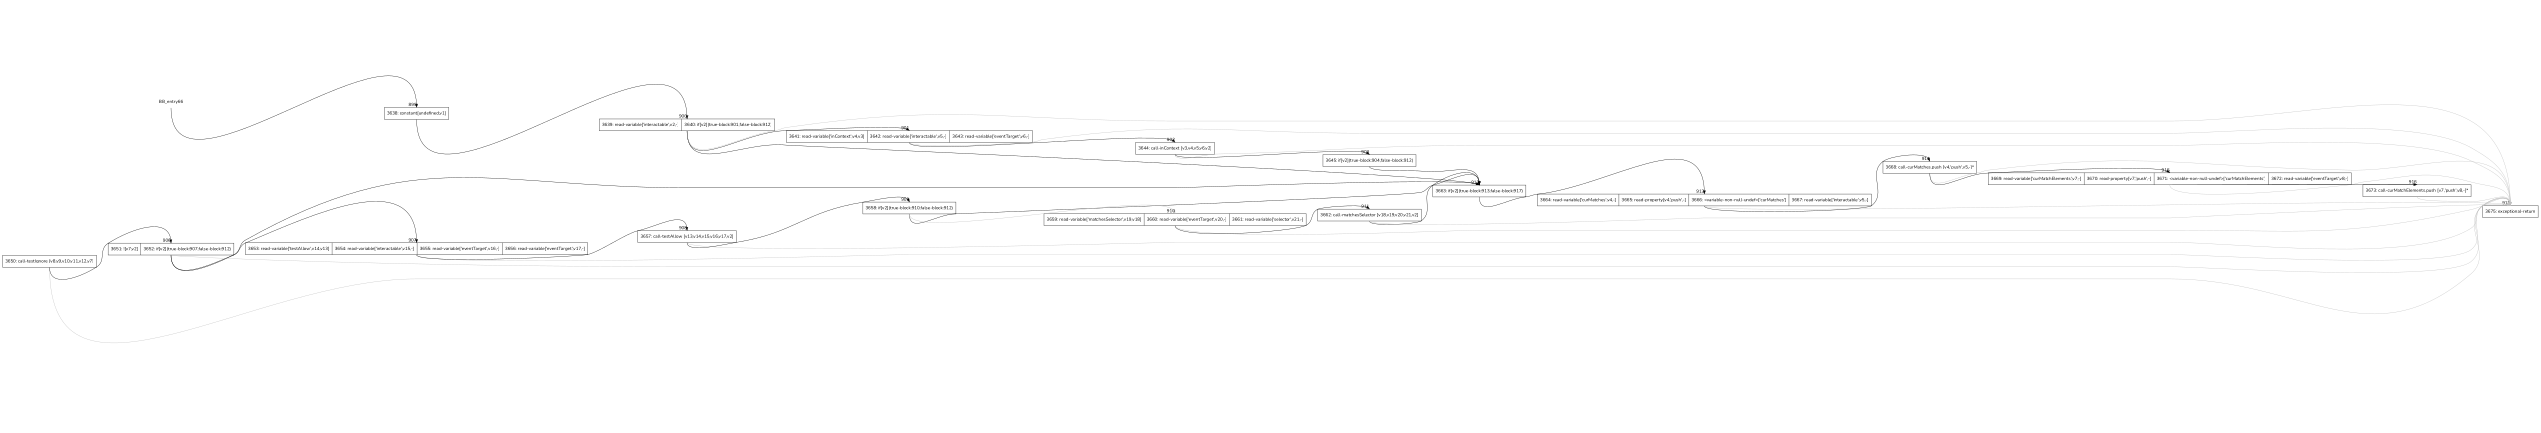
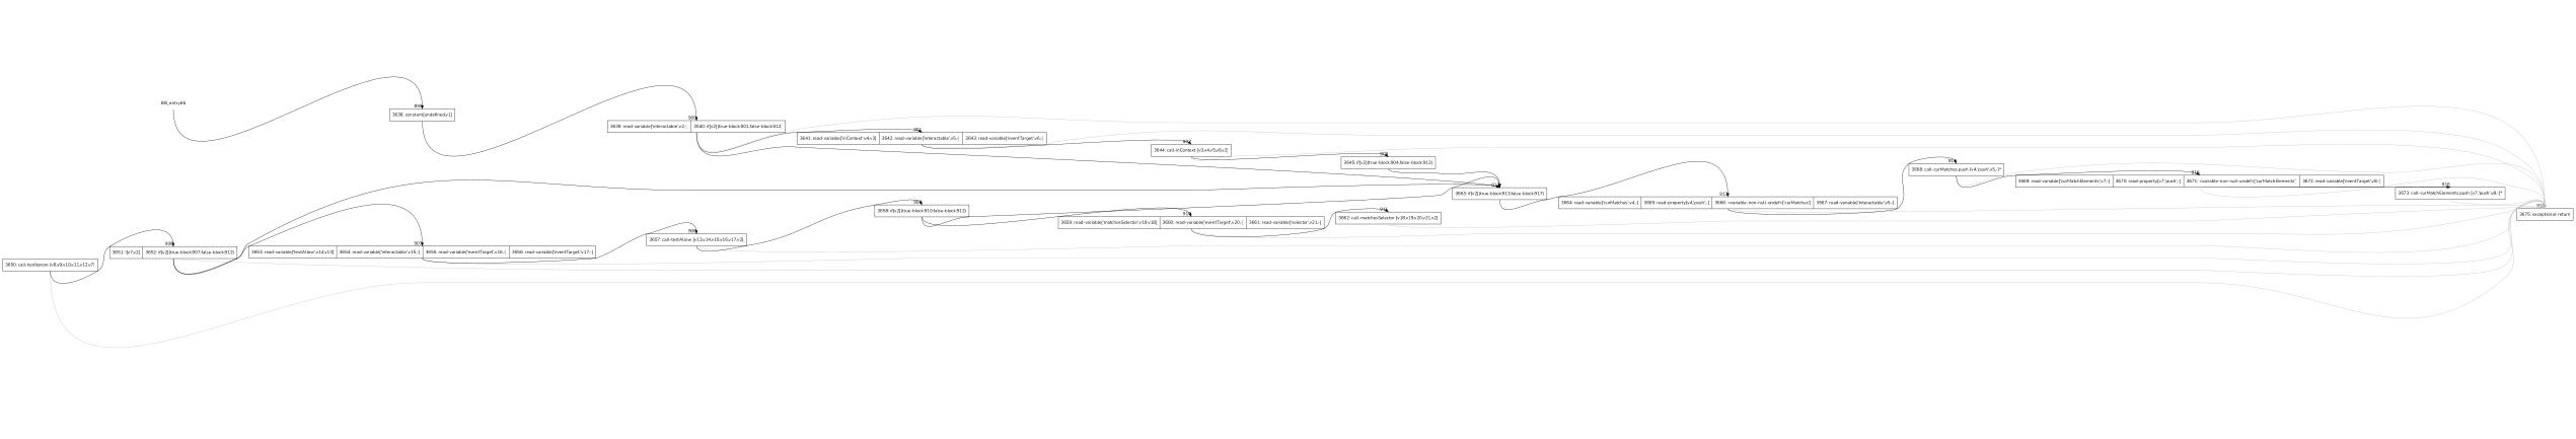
  digraph {
    fontname=Nunito
    rankdir=LR
    node [fontname=Nunito shape=record]
    edge [fontname=Nunito headport=n tailport=s]
    BB_entry66 [shape=none]
    n2 [label="{3638: constant[undefined,v1]}"]
    n3 [label="{3639: read-variable['interactable',v2,-]|3640: if[v2](true-block:901,false-block:912)}"]
    n4 [label="{3663: if[v2](true-block:913,false-block:917)}"]
    n5 [label="{3641: read-variable['inContext',v4,v3]|3642: read-variable['interactable',v5,-]|3643: read-variable['eventTarget',v6,-]}"]
    n6 [label="{3675: exceptional-return}"]
    n7 [label="{3664: read-variable['curMatches',v4,-]|3665: read-property[v4,'push',-]|3666: \<variable-non-null-undef\>['curMatches']|3667: read-variable['interactable',v5,-]}"]
    n8 [label="{3644: call-inContext [v3,v4,v5,v6,v2]}"]
    n9 [label="{3668: call-curMatches.push [v4,'push',v5,-]*}"]
    n10 [label="{3645: if[v2](true-block:904,false-block:912)}"]
    n11 [label="{3650: call-testIgnore [v8,v9,v10,v11,v12,v7]}"]
    n12 [label="{3651: ![v7,v2]|3652: if[v2](true-block:907,false-block:912)}"]
    n13 [label="{3653: read-variable['testAllow',v14,v13]|3654: read-variable['interactable',v15,-]|3655: read-variable['eventTarget',v16,-]|3656: read-variable['eventTarget',v17,-]}"]
    n14 [label="{3657: call-testAllow [v13,v14,v15,v16,v17,v2]}"]
    n15 [label="{3658: if[v2](true-block:910,false-block:912)}"]
    n16 [label="{3659: read-variable['matchesSelector',v19,v18]|3660: read-variable['eventTarget',v20,-]|3661: read-variable['selector',v21,-]}"]
    n17 [label="{3662: call-matchesSelector [v18,v19,v20,v21,v2]}"]
    n18 [label="{3669: read-variable['curMatchElements',v7,-]|3670: read-property[v7,'push',-]|3671: \<variable-non-null-undef\>['curMatchElements']|3672: read-variable['eventTarget',v8,-]}"]
    n19 [label="{3673: call-curMatchElements.push [v7,'push',v8,-]*}"]
    BB_entry66 -> n2 [headlabel="    899"]
    n2 -> n3 [headlabel="      900"]
    n3 -> n4 [headlabel="      912"]
    n3 -> n5 [headlabel="      901"]
    n3 -> n6 [color=gray headlabel="      918"]
    n4 -> n7 [headlabel="      913"]
    n5 -> n6 [color=gray]
    n5 -> n8 [headlabel="      902"]
    n7 -> n6 [color=gray]
    n7 -> n9 [headlabel="      914"]
    n8 -> n6 [color=gray]
    n8 -> n10 [headlabel="      903"]
    n9 -> n6 [color=gray]
    n9 -> n18 [headlabel="      915"]
    n10 -> n4
    n11 -> n6 [color=gray]
    n11 -> n12 [headlabel="      906"]
    n12 -> n4
    n12 -> n6 [color=gray]
    n12 -> n13 [headlabel="      907"]
    n13 -> n6 [color=gray]
    n13 -> n14 [headlabel="      908"]
    n14 -> n6 [color=gray]
    n14 -> n15 [headlabel="      909"]
    n15 -> n4
-   n15 -> n16 [headlabel="      910" color=gray]
+   n15 -> n16 [headlabel="      910"]
    n16 -> n6 [color=gray]
    n16 -> n17 [headlabel="      911"]
-   n17 -> n4
    n17 -> n6 [color=gray]
    n18 -> n6 [color=gray]
    n18 -> n19 [headlabel="      916"]
    n19 -> n6 [color=gray]
  }
